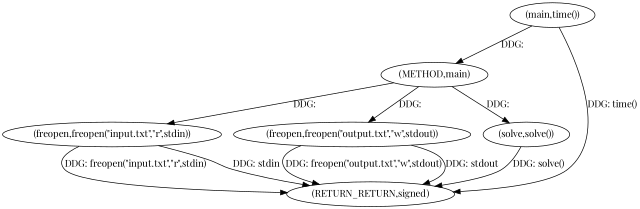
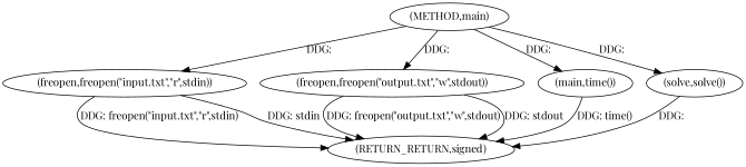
  digraph {
    fontname="Playfair Display"
    node [fontname="Playfair Display"]
    edge [fontname="Playfair Display"]
    n1 [label="(METHOD,main)"]
    n2 [label="(freopen,freopen(\"input.txt\",\"r\",stdin))"]
    n3 [label="(freopen,freopen(\"output.txt\",\"w\",stdout))"]
    n4 [label="(main,time())"]
    n5 [label="(solve,solve())"]
    n6 [label="(RETURN_RETURN,signed)"]
    n1 -> n2 [label="DDG: "]
    n1 -> n3 [label="DDG: "]
-   n4 -> n1 [label="DDG: "]
+   n1 -> n4 [label="DDG: "]
    n1 -> n5 [label="DDG: "]
    n2 -> n6 [label="DDG: freopen(\"input.txt\",\"r\",stdin)"]
    n2 -> n6 [label="DDG: stdin"]
    n3 -> n6 [label="DDG: freopen(\"output.txt\",\"w\",stdout)"]
    n3 -> n6 [label="DDG: stdout"]
    n4 -> n6 [label="DDG: time()"]
-   n5 -> n6 [label="DDG: solve()"]
+   n5 -> n6 [label="DDG: "]
  }
